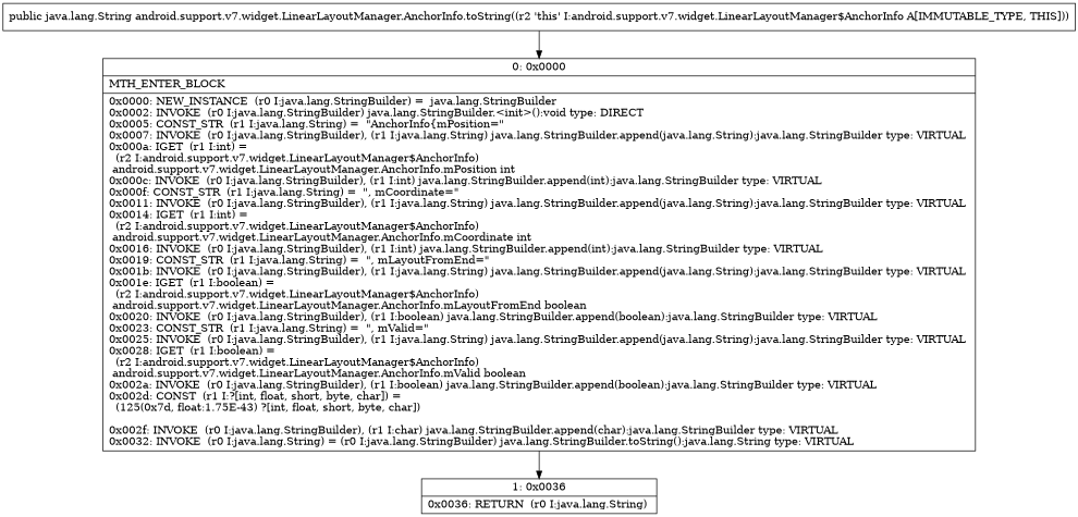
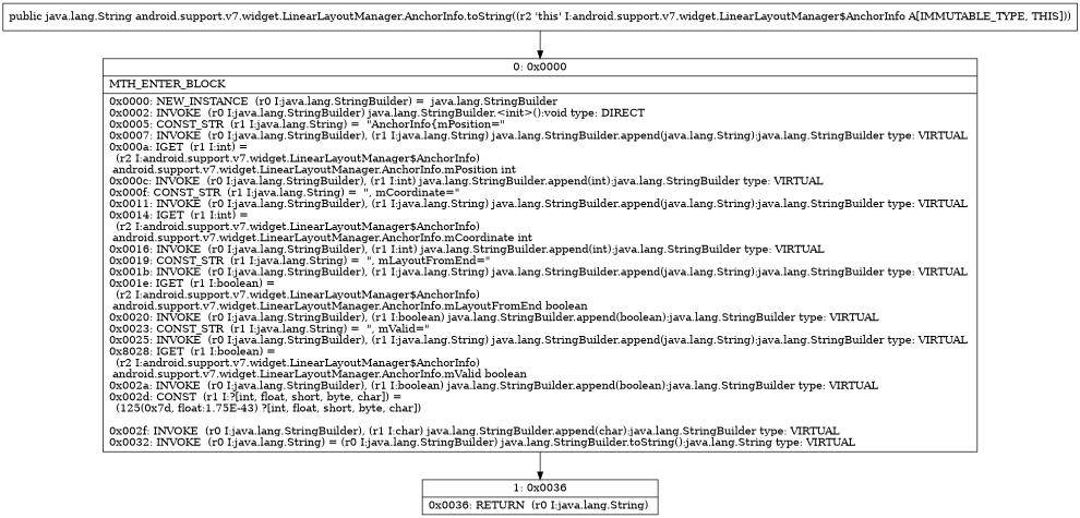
  digraph {
    node [shape=record]
-   n1 [label="{0\:\ 0x0000|MTH_ENTER_BLOCK\l|0x0000: NEW_INSTANCE  (r0 I:java.lang.StringBuilder) =  java.lang.StringBuilder \l0x0002: INVOKE  (r0 I:java.lang.StringBuilder) java.lang.StringBuilder.\<init\>():void type: DIRECT \l0x0005: CONST_STR  (r1 I:java.lang.String) =  \"AnchorInfo\{mPosition=\" \l0x0007: INVOKE  (r0 I:java.lang.StringBuilder), (r1 I:java.lang.String) java.lang.StringBuilder.append(java.lang.String):java.lang.StringBuilder type: VIRTUAL \l0x000a: IGET  (r1 I:int) = \l  (r2 I:android.support.v7.widget.LinearLayoutManager$AnchorInfo)\l android.support.v7.widget.LinearLayoutManager.AnchorInfo.mPosition int \l0x000c: INVOKE  (r0 I:java.lang.StringBuilder), (r1 I:int) java.lang.StringBuilder.append(int):java.lang.StringBuilder type: VIRTUAL \l0x000f: CONST_STR  (r1 I:java.lang.String) =  \", mCoordinate=\" \l0x0011: INVOKE  (r0 I:java.lang.StringBuilder), (r1 I:java.lang.String) java.lang.StringBuilder.append(java.lang.String):java.lang.StringBuilder type: VIRTUAL \l0x0014: IGET  (r1 I:int) = \l  (r2 I:android.support.v7.widget.LinearLayoutManager$AnchorInfo)\l android.support.v7.widget.LinearLayoutManager.AnchorInfo.mCoordinate int \l0x0016: INVOKE  (r0 I:java.lang.StringBuilder), (r1 I:int) java.lang.StringBuilder.append(int):java.lang.StringBuilder type: VIRTUAL \l0x0019: CONST_STR  (r1 I:java.lang.String) =  \", mLayoutFromEnd=\" \l0x001b: INVOKE  (r0 I:java.lang.StringBuilder), (r1 I:java.lang.String) java.lang.StringBuilder.append(java.lang.String):java.lang.StringBuilder type: VIRTUAL \l0x001e: IGET  (r1 I:boolean) = \l  (r2 I:android.support.v7.widget.LinearLayoutManager$AnchorInfo)\l android.support.v7.widget.LinearLayoutManager.AnchorInfo.mLayoutFromEnd boolean \l0x0020: INVOKE  (r0 I:java.lang.StringBuilder), (r1 I:boolean) java.lang.StringBuilder.append(boolean):java.lang.StringBuilder type: VIRTUAL \l0x0023: CONST_STR  (r1 I:java.lang.String) =  \", mValid=\" \l0x0025: INVOKE  (r0 I:java.lang.StringBuilder), (r1 I:java.lang.String) java.lang.StringBuilder.append(java.lang.String):java.lang.StringBuilder type: VIRTUAL \l0x0028: IGET  (r1 I:boolean) = \l  (r2 I:android.support.v7.widget.LinearLayoutManager$AnchorInfo)\l android.support.v7.widget.LinearLayoutManager.AnchorInfo.mValid boolean \l0x002a: INVOKE  (r0 I:java.lang.StringBuilder), (r1 I:boolean) java.lang.StringBuilder.append(boolean):java.lang.StringBuilder type: VIRTUAL \l0x002d: CONST  (r1 I:?[int, float, short, byte, char]) = \l  (125(0x7d, float:1.75E\-43) ?[int, float, short, byte, char])\l \l0x002f: INVOKE  (r0 I:java.lang.StringBuilder), (r1 I:char) java.lang.StringBuilder.append(char):java.lang.StringBuilder type: VIRTUAL \l0x0032: INVOKE  (r0 I:java.lang.String) = (r0 I:java.lang.StringBuilder) java.lang.StringBuilder.toString():java.lang.String type: VIRTUAL \l}"]
+   n1 [label="{0\:\ 0x0000|MTH_ENTER_BLOCK\l|0x0000: NEW_INSTANCE  (r0 I:java.lang.StringBuilder) =  java.lang.StringBuilder \l0x0002: INVOKE  (r0 I:java.lang.StringBuilder) java.lang.StringBuilder.\<init\>():void type: DIRECT \l0x0005: CONST_STR  (r1 I:java.lang.String) =  \"AnchorInfo\{mPosition=\" \l0x0007: INVOKE  (r0 I:java.lang.StringBuilder), (r1 I:java.lang.String) java.lang.StringBuilder.append(java.lang.String):java.lang.StringBuilder type: VIRTUAL \l0x000a: IGET  (r1 I:int) = \l  (r2 I:android.support.v7.widget.LinearLayoutManager$AnchorInfo)\l android.support.v7.widget.LinearLayoutManager.AnchorInfo.mPosition int \l0x000c: INVOKE  (r0 I:java.lang.StringBuilder), (r1 I:int) java.lang.StringBuilder.append(int):java.lang.StringBuilder type: VIRTUAL \l0x000f: CONST_STR  (r1 I:java.lang.String) =  \", mCoordinate=\" \l0x0011: INVOKE  (r0 I:java.lang.StringBuilder), (r1 I:java.lang.String) java.lang.StringBuilder.append(java.lang.String):java.lang.StringBuilder type: VIRTUAL \l0x0014: IGET  (r1 I:int) = \l  (r2 I:android.support.v7.widget.LinearLayoutManager$AnchorInfo)\l android.support.v7.widget.LinearLayoutManager.AnchorInfo.mCoordinate int \l0x0016: INVOKE  (r0 I:java.lang.StringBuilder), (r1 I:int) java.lang.StringBuilder.append(int):java.lang.StringBuilder type: VIRTUAL \l0x0019: CONST_STR  (r1 I:java.lang.String) =  \", mLayoutFromEnd=\" \l0x001b: INVOKE  (r0 I:java.lang.StringBuilder), (r1 I:java.lang.String) java.lang.StringBuilder.append(java.lang.String):java.lang.StringBuilder type: VIRTUAL \l0x001e: IGET  (r1 I:boolean) = \l  (r2 I:android.support.v7.widget.LinearLayoutManager$AnchorInfo)\l android.support.v7.widget.LinearLayoutManager.AnchorInfo.mLayoutFromEnd boolean \l0x0020: INVOKE  (r0 I:java.lang.StringBuilder), (r1 I:boolean) java.lang.StringBuilder.append(boolean):java.lang.StringBuilder type: VIRTUAL \l0x0023: CONST_STR  (r1 I:java.lang.String) =  \", mValid=\" \l0x0025: INVOKE  (r0 I:java.lang.StringBuilder), (r1 I:java.lang.String) java.lang.StringBuilder.append(java.lang.String):java.lang.StringBuilder type: VIRTUAL \l0x8028: IGET  (r1 I:boolean) = \l  (r2 I:android.support.v7.widget.LinearLayoutManager$AnchorInfo)\l android.support.v7.widget.LinearLayoutManager.AnchorInfo.mValid boolean \l0x002a: INVOKE  (r0 I:java.lang.StringBuilder), (r1 I:boolean) java.lang.StringBuilder.append(boolean):java.lang.StringBuilder type: VIRTUAL \l0x002d: CONST  (r1 I:?[int, float, short, byte, char]) = \l  (125(0x7d, float:1.75E\-43) ?[int, float, short, byte, char])\l \l0x002f: INVOKE  (r0 I:java.lang.StringBuilder), (r1 I:char) java.lang.StringBuilder.append(char):java.lang.StringBuilder type: VIRTUAL \l0x0032: INVOKE  (r0 I:java.lang.String) = (r0 I:java.lang.StringBuilder) java.lang.StringBuilder.toString():java.lang.String type: VIRTUAL \l}"]
    n2 [label="{1\:\ 0x0036|0x0036: RETURN  (r0 I:java.lang.String) \l}"]
    n3 [label="{public java.lang.String android.support.v7.widget.LinearLayoutManager.AnchorInfo.toString((r2 'this' I:android.support.v7.widget.LinearLayoutManager$AnchorInfo A[IMMUTABLE_TYPE, THIS])) }"]
    n1 -> n2
    n3 -> n1
  }
